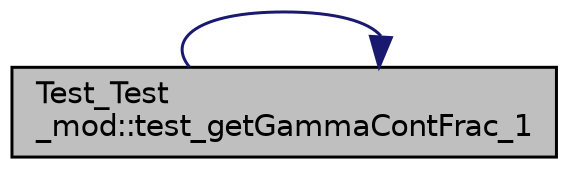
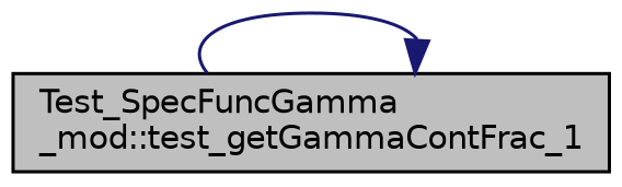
  digraph {
    rankdir=LR
-   n1 [color=black fillcolor=grey75 fontcolor=black fontname=Helvetica fontsize=10 height=0.2 label="Test_Test\l_mod::test_getGammaContFrac_1" shape=record style=filled width=0.4]
+   n1 [color=black fillcolor=grey75 fontcolor=black fontname=Helvetica fontsize=10 height=0.2 label="Test_SpecFuncGamma\l_mod::test_getGammaContFrac_1" shape=record style=filled width=0.4]
    n1 -> n1 [color=midnightblue fontname=Helvetica fontsize=10 labelfontname=Helvetica labelfontsize=10 style=solid]
  }
